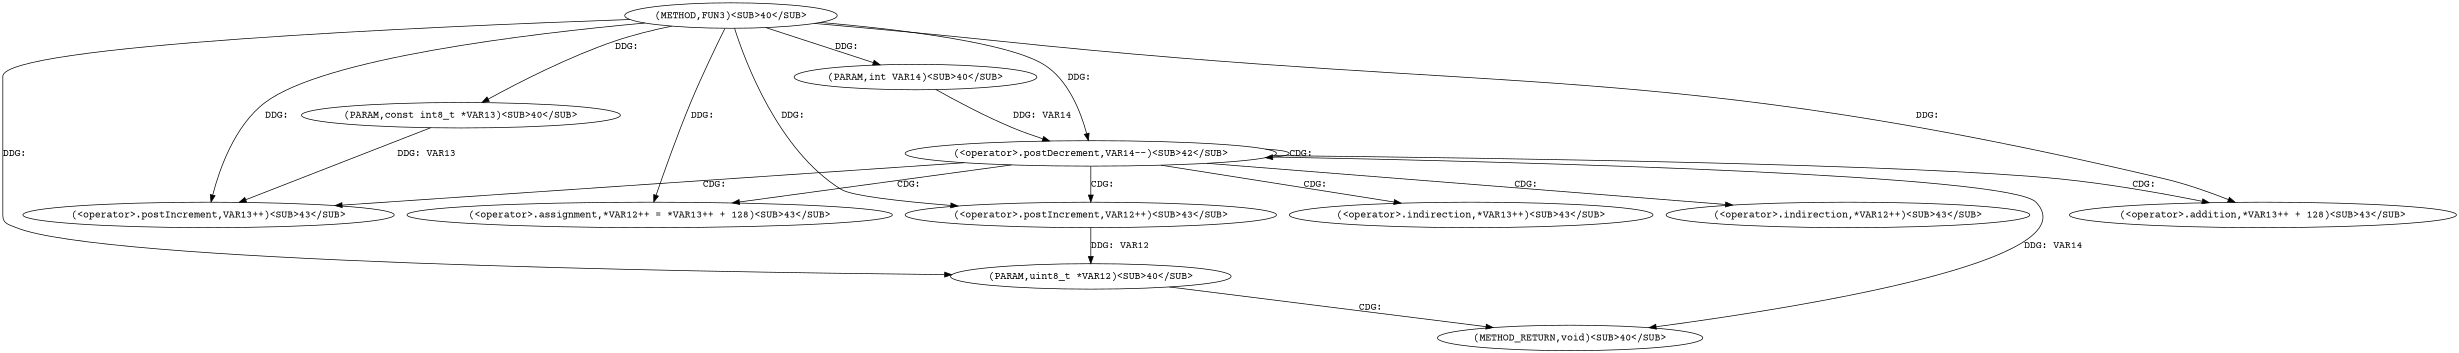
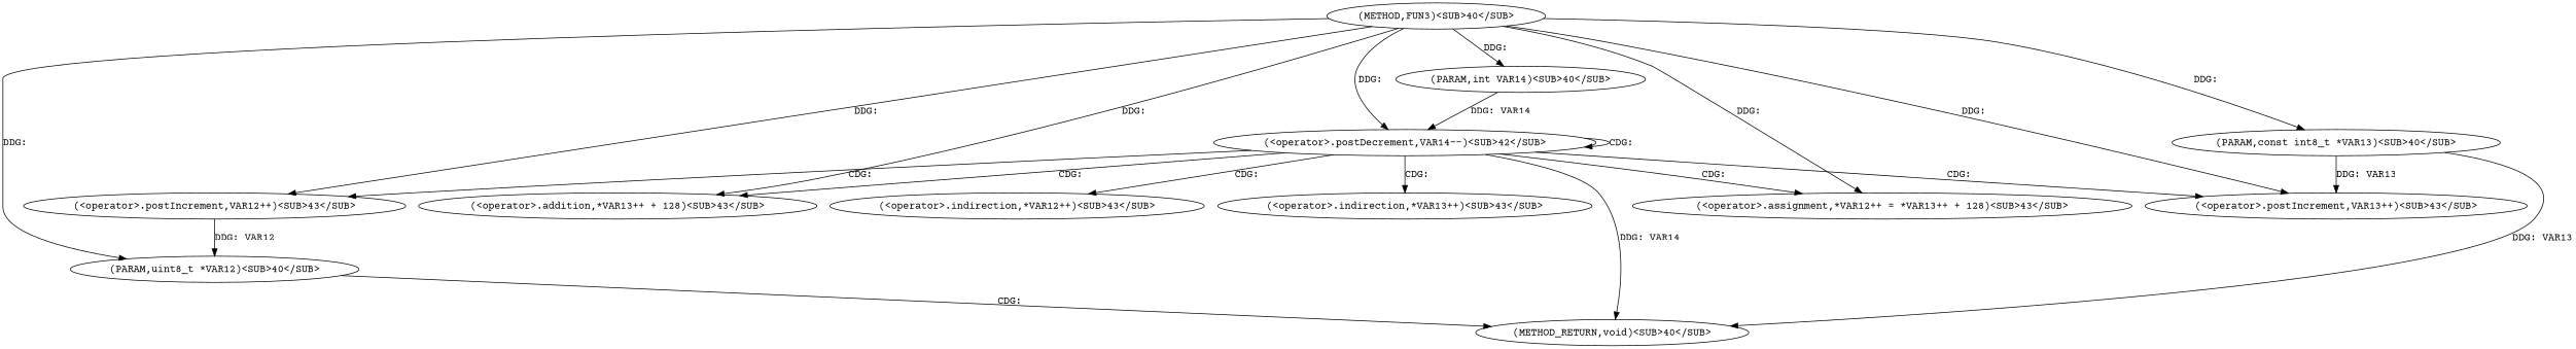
  digraph {
    fontname="Courier Prime"
    node [fontname="Courier Prime"]
    edge [fontname="Courier Prime"]
    n1 [label="(METHOD,FUN3)<SUB>40</SUB>"]
    n2 [label="(PARAM,uint8_t *VAR12)<SUB>40</SUB>"]
    n3 [label="(PARAM,const int8_t *VAR13)<SUB>40</SUB>"]
    n4 [label="(PARAM,int VAR14)<SUB>40</SUB>"]
    n5 [label="(&lt;operator&gt;.postDecrement,VAR14--)<SUB>42</SUB>"]
    n6 [label="(&lt;operator&gt;.assignment,*VAR12++ = *VAR13++ + 128)<SUB>43</SUB>"]
    n7 [label="(&lt;operator&gt;.addition,*VAR13++ + 128)<SUB>43</SUB>"]
    n8 [label="(&lt;operator&gt;.postIncrement,VAR12++)<SUB>43</SUB>"]
    n9 [label="(&lt;operator&gt;.postIncrement,VAR13++)<SUB>43</SUB>"]
    n10 [label="(METHOD_RETURN,void)<SUB>40</SUB>"]
    n11 [label="(&lt;operator&gt;.indirection,*VAR12++)<SUB>43</SUB>"]
    n12 [label="(&lt;operator&gt;.indirection,*VAR13++)<SUB>43</SUB>"]
    n1 -> n2 [label="DDG: "]
    n1 -> n3 [label="DDG: "]
    n1 -> n4 [label="DDG: "]
    n1 -> n5 [label="DDG: "]
    n1 -> n6 [label="DDG: "]
    n1 -> n7 [label="DDG: "]
    n1 -> n8 [label="DDG: "]
    n1 -> n9 [label="DDG: "]
    n2 -> n10 [label="CDG: "]
    n3 -> n9 [label="DDG: VAR13"]
+   n3 -> n10 [label="DDG: VAR13"]
    n4 -> n5 [label="DDG: VAR14"]
    n5 -> n5 [label="CDG: "]
    n5 -> n6 [label="CDG: "]
    n5 -> n7 [label="CDG: "]
    n5 -> n8 [label="CDG: "]
    n5 -> n9 [label="CDG: "]
    n5 -> n10 [label="DDG: VAR14"]
    n5 -> n11 [label="CDG: "]
    n5 -> n12 [label="CDG: "]
    n8 -> n2 [label="DDG: VAR12"]
  }
